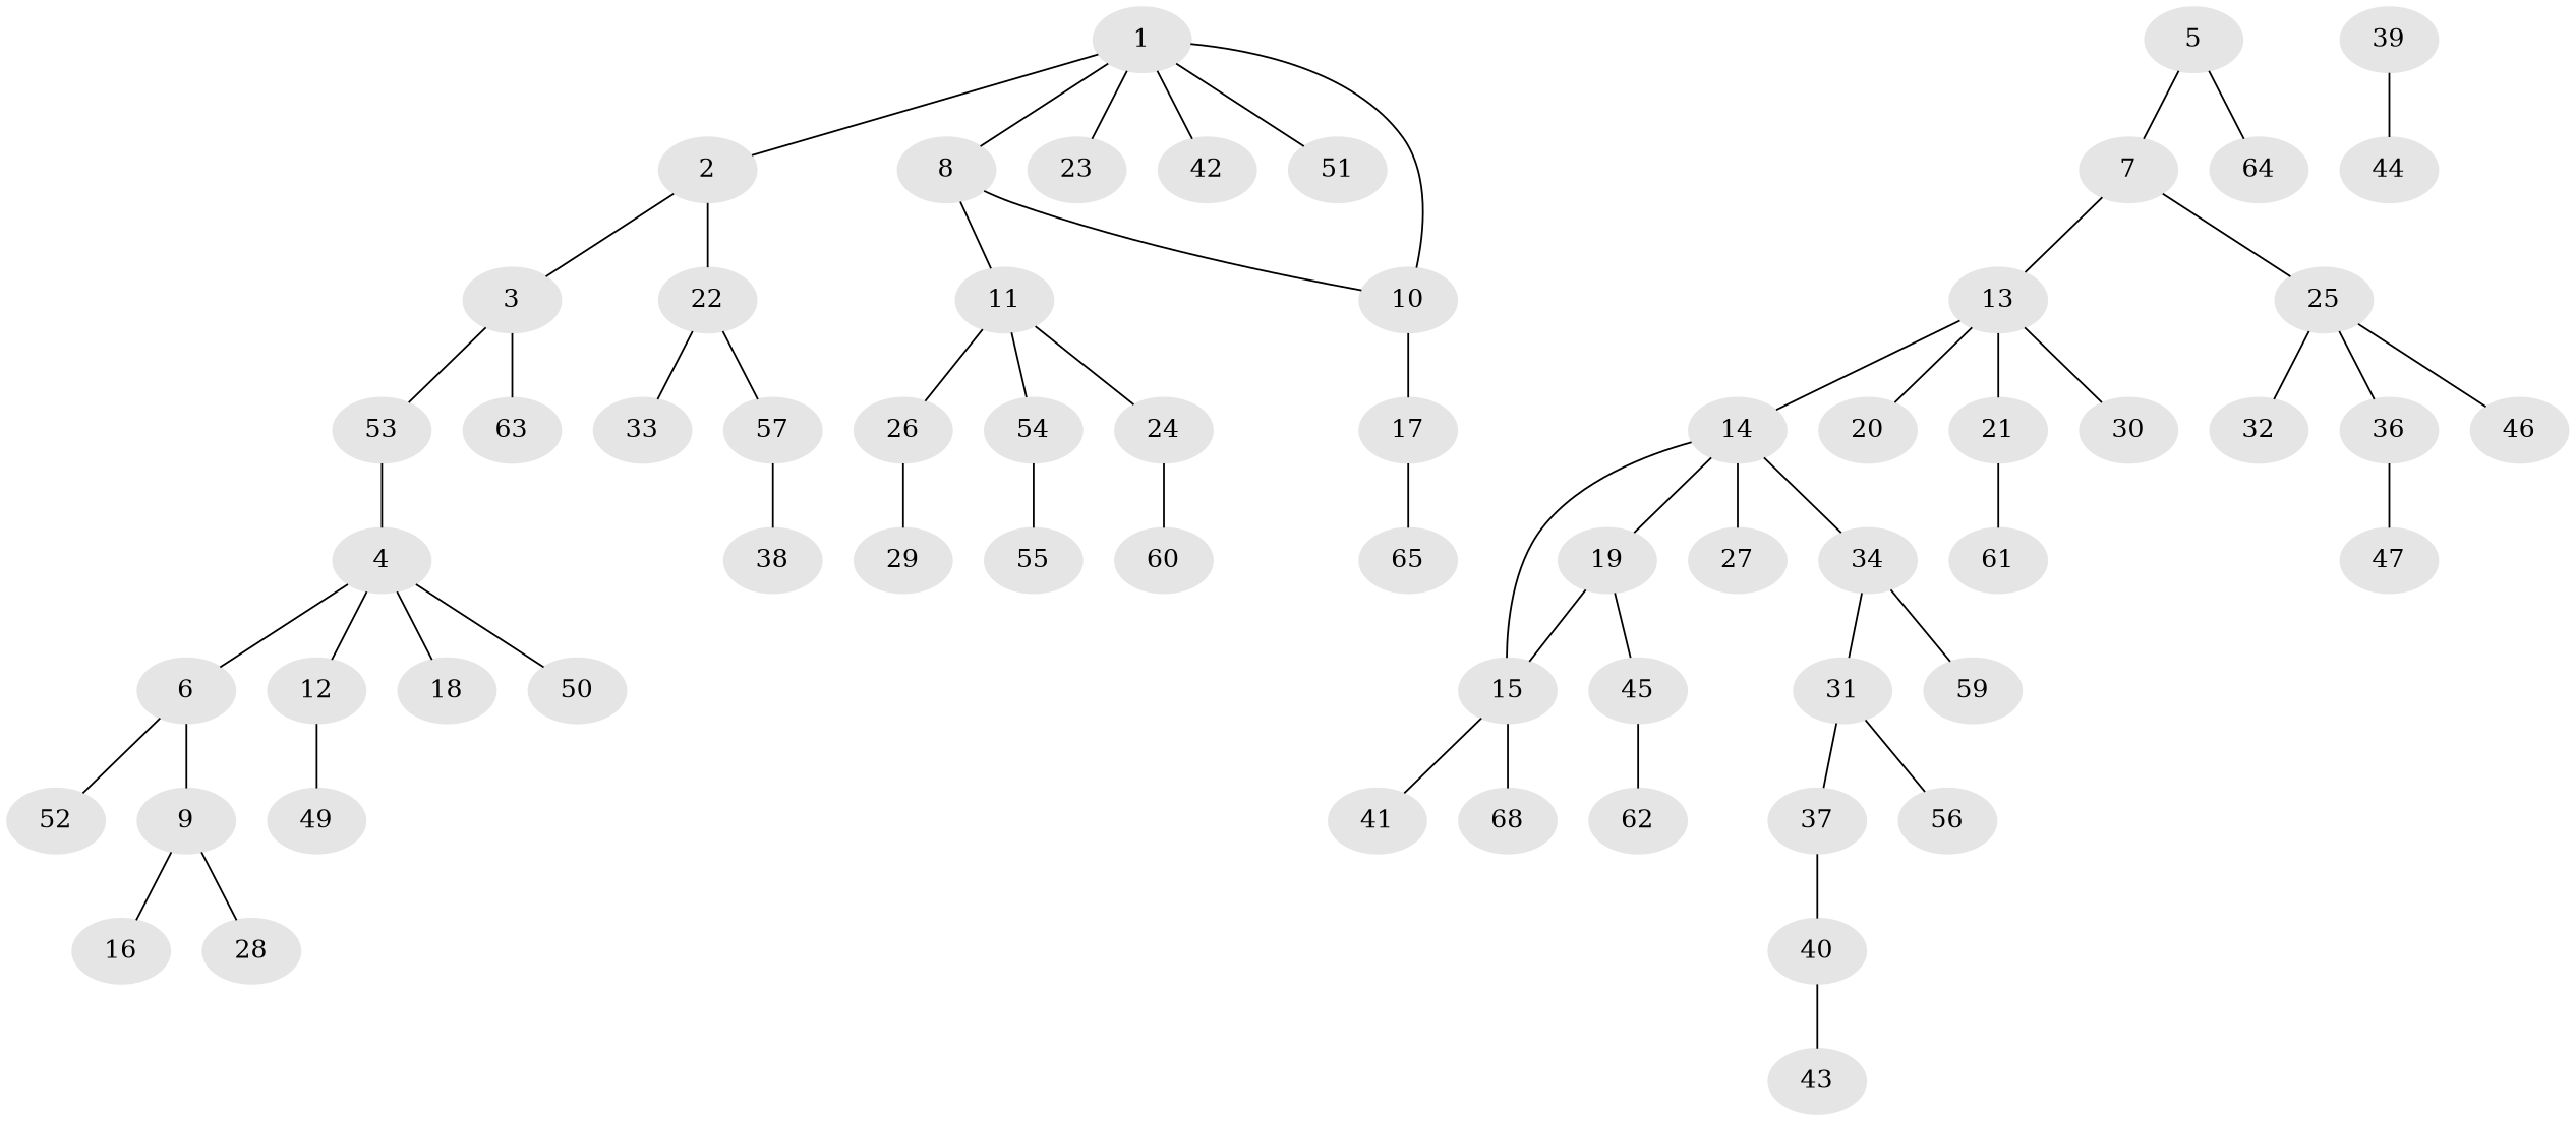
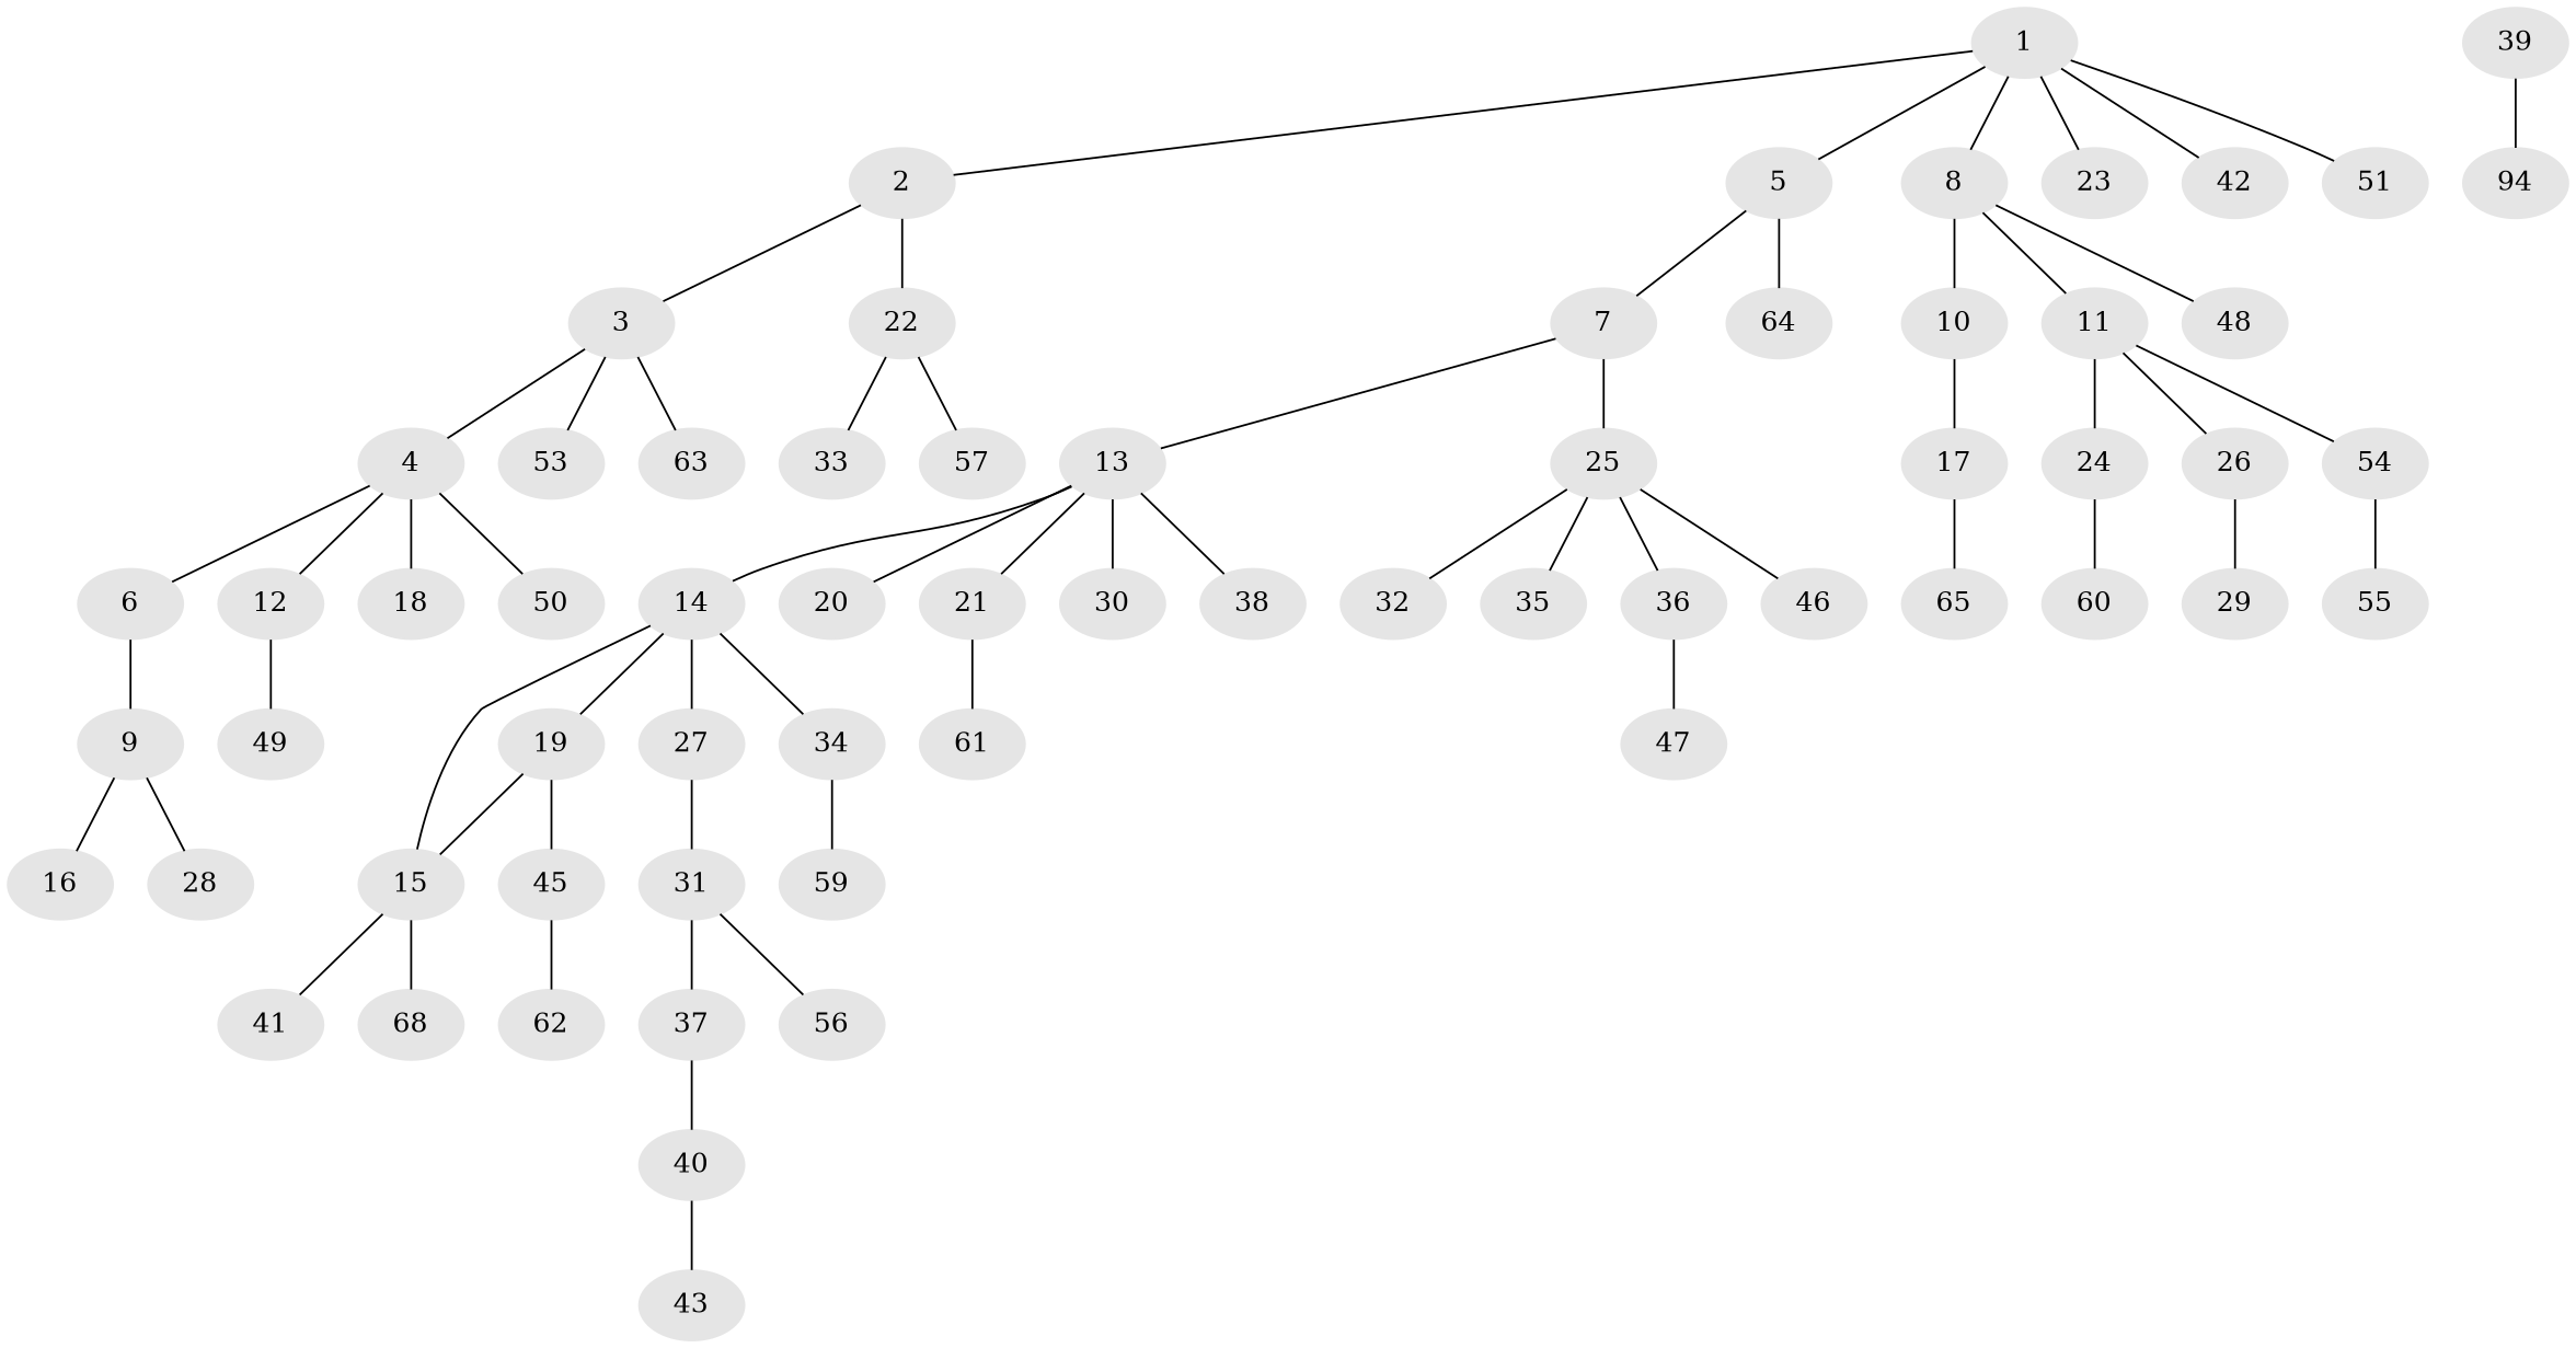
  graph {
    node [color=gray90 style=filled]
    1
    2
    5
    8
    23
    42
    51
    3
    22
    7
    64
    10
    11
+   48
    4
    53
    63
    33
    57
    6
    12
    18
    50
    9
-   52
    49
    13
    25
    16
    28
    14
    20
    21
    30
    38
    32
+   35
    36
    46
    17
    24
    26
    54
    65
    60
    29
    55
    15
    19
    27
    34
    61
    41
    n54 [label=68]
    45
    31
    59
    39
-   44
+   44 [label=94]
    62
    47
    37
    56
    40
    43
    1 -- 2
-   1 -- 10
+   1 -- 5
    1 -- 8
    1 -- 23
    1 -- 42
    1 -- 51
    2 -- 3
    2 -- 22
    5 -- 7
    5 -- 64
    8 -- 10
    8 -- 11
-   53 -- 4
+   8 -- 48
+   3 -- 4
    3 -- 53
    3 -- 63
    22 -- 33
    22 -- 57
    7 -- 13
    7 -- 25
    10 -- 17
    11 -- 24
    11 -- 26
    11 -- 54
    4 -- 6
    4 -- 12
    4 -- 18
    4 -- 50
    6 -- 9
-   6 -- 52
    12 -- 49
    9 -- 16
    9 -- 28
    13 -- 14
    13 -- 20
    13 -- 21
    13 -- 30
-   57 -- 38
+   13 -- 38
    25 -- 32
+   25 -- 35
    25 -- 36
    25 -- 46
    14 -- 15
    14 -- 19
    14 -- 27
    14 -- 34
    21 -- 61
    36 -- 47
    17 -- 65
    24 -- 60
    26 -- 29
    54 -- 55
    15 -- 41
    15 -- n54
    19 -- 15
    19 -- 45
-   34 -- 31
+   27 -- 31
    34 -- 59
    45 -- 62
    31 -- 37
    31 -- 56
    39 -- 44
    37 -- 40
    40 -- 43
  }
